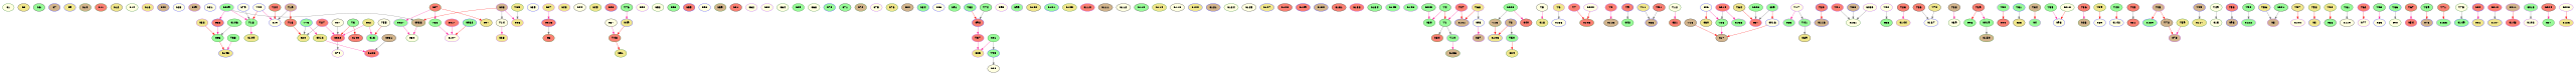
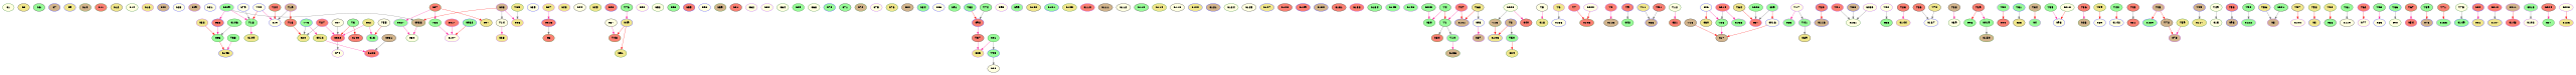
  strict digraph {
    node [color=darkgreen fillcolor=palegreen style=filled]
    edge [color=gray40 weight=1]
    c1 [fillcolor=lightyellow]
    c3 [color=black fillcolor=khaki]
    c6 [color=black]
    c7 [color=blue fillcolor=tan]
    c9 [color=blue fillcolor=khaki]
    c10 [fillcolor=tan]
    c11 [fillcolor=salmon]
    c12 [color=black fillcolor=khaki]
    c14 [fillcolor=lightyellow]
    c16 [color=purple fillcolor=khaki]
    c22 [color=blue fillcolor=tan]
    c23 [color=blue fillcolor=lightyellow]
    c29 [color=purple fillcolor=tan]
    c31 [color=blue fillcolor=lightyellow]
    c32 [color=purple fillcolor=khaki]
    co5
    c143 [color=blue fillcolor=khaki]
    c35 [color=blue fillcolor=lightyellow]
    c37 [color=purple fillcolor=khaki]
    co15 [color=blue fillcolor=salmon]
    c5 [fillcolor=salmon]
    c38 [color=blue fillcolor=salmon]
    c43 [color=purple fillcolor=khaki]
    c44 [color=black fillcolor=lightyellow]
    c45 [fillcolor=khaki]
    c47 [color=black fillcolor=lightyellow]
    co22 [color=purple fillcolor=salmon]
    c74 [color=purple fillcolor=lightyellow]
    c48 [color=blue fillcolor=salmon]
    c49 [color=blue fillcolor=khaki]
    v48 [fillcolor=salmon]
    c51 [fillcolor=khaki]
    c50 [color=purple fillcolor=lightyellow]
    c52 [fillcolor=lightyellow]
    c53 [color=black]
    c55 [color=blue fillcolor=salmon]
    c56 [color=blue fillcolor=lightyellow]
    c59 [fillcolor=tan]
    c61 [color=black fillcolor=salmon]
    c62 [color=purple fillcolor=lightyellow]
    c63 [color=purple fillcolor=lightyellow]
    c64 [fillcolor=lightyellow]
    c65
    c67 [color=black fillcolor=lightyellow]
    c68 [fillcolor=lightyellow]
    c70 [color=blue]
    c71 [color=black]
    c72 [fillcolor=tan]
    c75 [color=purple fillcolor=lightyellow]
    c76 [fillcolor=khaki]
    c79 [color=blue fillcolor=lightyellow]
    v18
    c109 [fillcolor=khaki]
    c82 [color=black fillcolor=tan]
    c84 [color=blue]
    c86 [color=blue fillcolor=lightyellow]
    c91
    c92 [color=blue fillcolor=salmon]
-   v37 [color=purple fillcolor=salmon]
+   v37 [color=black fillcolor=salmon]
    c25 [color=purple fillcolor=khaki]
    c95 [color=purple fillcolor=lightyellow]
    c99 [color=purple]
    c100 [color=black fillcolor=khaki]
    c101 [color=blue]
    c105 [fillcolor=khaki]
    c106
    c110 [color=purple fillcolor=salmon]
    c111 [color=black fillcolor=tan]
    c112 [color=black fillcolor=lightyellow]
    c113 [color=black]
    c114 [fillcolor=khaki]
    c118 [color=black fillcolor=lightyellow]
    c120 [color=blue fillcolor=khaki]
    c121 [color=blue fillcolor=tan]
    c124 [fillcolor=lightyellow]
    c125 [color=black fillcolor=lightyellow]
    c127 [color=blue fillcolor=khaki]
    c128 [color=black fillcolor=salmon]
    c129 [color=blue fillcolor=salmon]
    c130 [color=blue fillcolor=tan]
    c131 [color=black fillcolor=salmon]
    c132 [color=purple fillcolor=salmon]
    c134 [color=black]
    c145 [color=purple]
    c146 [color=purple]
    v1 [color=black]
    c34 [fillcolor=salmon]
    v10 [color=purple]
    c136 [fillcolor=tan]
    v2 [color=blue fillcolor=tan]
    c103 [color=blue fillcolor=khaki]
    v50 [color=purple]
    c24 [fillcolor=khaki]
    v3 [color=black]
    c140 [color=black fillcolor=salmon]
    v4 [color=black]
    c80
    v5 [color=black fillcolor=lightyellow]
    c18 [fillcolor=khaki]
    v6 [color=purple fillcolor=khaki]
    c135 [color=blue fillcolor=lightyellow]
    v7 [color=purple fillcolor=salmon]
    c108 [fillcolor=salmon]
    v8 [color=purple fillcolor=salmon]
    c115 [color=black fillcolor=tan]
    v9 [color=blue fillcolor=salmon]
    c42
    v11 [color=blue fillcolor=khaki]
    c36 [color=blue fillcolor=tan]
    v12 [fillcolor=lightyellow]
    c81 [fillcolor=salmon]
    v13 [color=black fillcolor=tan]
    c17 [color=black fillcolor=tan]
    v14 [color=black fillcolor=lightyellow]
    c28 [color=purple fillcolor=khaki]
    v15 [fillcolor=tan]
    v16 [fillcolor=salmon]
    c20 [fillcolor=khaki]
    v17 [color=purple fillcolor=lightyellow]
    c33 [color=purple]
    v41 [color=purple]
    c69 [color=black fillcolor=khaki]
    v19 [color=purple fillcolor=tan]
    c19 [color=blue fillcolor=lightyellow]
    v20 [color=blue fillcolor=salmon]
    c116 [color=blue fillcolor=tan]
    v21 [color=purple fillcolor=salmon]
    c151 [fillcolor=lightyellow]
    v22 [color=purple fillcolor=lightyellow]
    c58 [color=black]
    v23 [color=black fillcolor=salmon]
    c144 [color=purple fillcolor=khaki]
    v24 [fillcolor=salmon]
    v25 [color=black]
    v26 [color=black fillcolor=salmon]
    c137 [color=blue fillcolor=lightyellow]
    v27 [color=purple fillcolor=salmon]
    v28 [color=black fillcolor=tan]
    c39 [fillcolor=lightyellow]
    v29 [color=black fillcolor=salmon]
    c96
    co19
    c150 [fillcolor=tan]
    v30 [color=purple]
    c94 [color=black fillcolor=salmon]
    v31 [color=blue]
    c85 [color=black fillcolor=khaki]
    v32 [color=blue]
    v33
    v34 [fillcolor=tan]
    c4 [color=purple]
    c98 [color=blue fillcolor=lightyellow]
    v35
    v36 [color=black fillcolor=salmon]
    c26 [fillcolor=tan]
    v38 [color=blue fillcolor=tan]
    v39 [fillcolor=khaki]
    c89 [color=blue fillcolor=lightyellow]
    c142 [color=blue fillcolor=lightyellow]
    v40
    v42 [color=black fillcolor=salmon]
    c21 [color=black fillcolor=salmon]
    v43 [color=purple fillcolor=tan]
    c139 [color=blue]
    v72 [color=black fillcolor=tan]
    c78 [color=purple fillcolor=tan]
    v44 [color=blue fillcolor=lightyellow]
    v45 [color=blue fillcolor=tan]
    c117 [fillcolor=khaki]
    v46 [color=blue]
    c88 [color=black fillcolor=lightyellow]
    v47 [color=purple fillcolor=salmon]
    c141 [color=blue fillcolor=tan]
    v49 [fillcolor=lightyellow]
    c15 [fillcolor=lightyellow]
    v51 [color=black fillcolor=salmon]
    v52 [color=blue fillcolor=salmon]
    c93 [color=blue fillcolor=tan]
    c107 [color=purple fillcolor=lightyellow]
    v53
    v54 [color=black]
    c122 [color=purple]
    v55 [color=black fillcolor=lightyellow]
    c13 [color=purple]
    v56 [color=blue fillcolor=khaki]
    c8 [color=purple fillcolor=tan]
    v57 [color=black fillcolor=khaki]
    c104 [color=purple fillcolor=lightyellow]
    v58 [fillcolor=khaki]
    c2 [color=blue fillcolor=khaki]
    v59 [fillcolor=khaki]
    v60 [fillcolor=khaki]
    c66 [color=black]
    c119 [color=black fillcolor=lightyellow]
    v61
    v62 [color=purple fillcolor=salmon]
    c77 [color=purple fillcolor=lightyellow]
    v63 [color=black]
    c83 [color=blue fillcolor=lightyellow]
    v64 [color=black fillcolor=khaki]
    c57 [color=purple fillcolor=salmon]
    v65 [fillcolor=khaki]
    c46 [color=purple fillcolor=khaki]
    v66 [color=blue]
    c90 [fillcolor=lightyellow]
    v67 [fillcolor=salmon]
    c54 [color=purple fillcolor=salmon]
-   v68 [color=purple fillcolor=khaki]
+   v68 [color=black fillcolor=khaki]
    co3 [color=blue fillcolor=lightyellow]
    c87 [color=purple fillcolor=tan]
    v69 [color=black]
    c73 [color=blue fillcolor=tan]
    v70 [color=black fillcolor=khaki]
    v71 [fillcolor=salmon]
    c133 [color=purple]
    v73 [color=blue]
    co12 [fillcolor=khaki]
    c126 [color=purple fillcolor=salmon]
    v74 [color=black]
    v75 [fillcolor=lightyellow]
    c149 [color=blue]
    v76 [color=black]
    co1
    co2 [fillcolor=khaki]
    co4 [color=blue fillcolor=salmon]
    c41 [color=blue fillcolor=khaki]
    co6 [color=blue fillcolor=lightyellow]
    c60 [color=black fillcolor=khaki]
    co7 [fillcolor=salmon]
    c97 [color=black fillcolor=khaki]
    co27 [color=purple]
    c30 [fillcolor=lightyellow]
    co8 [color=purple fillcolor=tan]
    co33 [fillcolor=tan]
    co9 [color=purple]
    co16 [color=blue fillcolor=lightyellow]
    co10 [color=purple fillcolor=salmon]
    c147 [color=blue fillcolor=khaki]
    co11 [color=purple fillcolor=tan]
    c148 [color=purple fillcolor=salmon]
    co13 [color=purple]
    c102 [color=purple fillcolor=lightyellow]
    co14 [color=purple fillcolor=salmon]
    c138 [color=purple]
    co17 [color=purple fillcolor=salmon]
    co18 [fillcolor=lightyellow]
    co20 [color=purple fillcolor=lightyellow]
    co21 [color=black]
-   co23
+   co23 [fillcolor=lightyellow]
    c40 [color=black fillcolor=salmon]
    co24 [color=black fillcolor=salmon]
    c27
    co25 [color=black]
    co26
    co28 [color=purple fillcolor=lightyellow]
    c123 [color=purple fillcolor=khaki]
    co29 [color=purple]
    co30 [color=purple fillcolor=lightyellow]
    co31 [color=black fillcolor=tan]
    co32 [color=blue]
    c32 -> co5 [color=red]
    co5 -> c143 [color=red]
    c37 -> co15 [color=deeppink]
    co15 -> c5
    c38 -> co5 [color=deeppink]
    c47 -> co22
    co22 -> c74
    c49 -> v48 [color=red]
-   v48 -> c51 [color=red]
+   c49 -> c51 [color=red]
    c67 -> v48 [color=deeppink]
    c79 -> v18
    v18 -> c109 [color=deeppink]
    c92 -> v37 [color=deeppink]
    v37 -> c25 [color=deeppink]
    c106 -> co5
    v1 -> c34
    v1 -> v10
    v10 -> c136 [color=deeppink]
    v2 -> c103 [color=red]
    v2 -> v50
    v50 -> c24 [color=red]
    v3 -> co22 [color=red]
    v3 -> c140 [color=red]
    v4 -> v1 [color=red]
    v4 -> c80 [color=deeppink]
    v5 -> c18 [color=deeppink]
    v6 -> c135
    v7 -> c108 [color=red]
    v8 -> c115 [color=deeppink]
    v9 -> c42
    v11 -> c36
    v12 -> c81 [color=deeppink]
    v13 -> c17 [color=red]
    v14 -> c28 [color=deeppink]
    v15 -> c103 [color=red]
    v16 -> c20 [color=red]
    v17 -> c33 [color=deeppink]
    v17 -> v41
    v41 -> c69
    v19 -> v16 [color=red]
    v19 -> c19
    v20 -> c116 [color=red]
    v21 -> c151
    v22 -> c58
    v23 -> c144 [color=deeppink]
    v24 -> c19 [color=red]
    v25 -> c17 [color=deeppink]
    v26 -> c137
    v27 -> co22 [color=deeppink]
    v27 -> c20
    v28 -> c39 [color=deeppink]
    v29 -> c96 [color=red]
    v29 -> co19 [color=deeppink]
    co19 -> c150
    v30 -> c94 [color=red]
    v31 -> c85
    v32 -> c92 [color=red]
    v33 -> c143 [color=deeppink]
    v34 -> c4 [color=red]
    v35 -> c98 [color=deeppink]
    v36 -> c26 [color=deeppink]
    v38 -> c151
    v39 -> c89 [color=red]
    v40 -> c142 [color=red]
    v42 -> c21
    v43 -> c139 [color=red]
    v43 -> v72 [color=red]
    v72 -> c78 [color=red]
    v44 -> v18 [color=red]
    v44 -> c19 [color=deeppink]
    v45 -> c117
    v46 -> c88
    v47 -> v1 [color=deeppink]
    v47 -> c141 [color=red]
    v49 -> c15
    v51 -> c36
    v52 -> c93
    v53 -> c107 [color=deeppink]
    v54 -> c122
    v55 -> c13 [color=red]
    v56 -> c8
    v57 -> c104 [color=red]
    v58 -> c2 [color=red]
    v59 -> c78 [color=deeppink]
    v60 -> c66 [color=red]
    v61 -> c119
    v62 -> c77 [color=red]
    v63 -> c83 [color=deeppink]
    v64 -> c57 [color=red]
    v65 -> c46
    v66 -> c90
    v67 -> c54 [color=deeppink]
    v68 -> c141 [color=red]
    v68 -> co3
    co3 -> c87 [color=deeppink]
    v69 -> c73 [color=red]
    v70 -> c137
    v71 -> c133 [color=red]
    v73 -> c20
    v73 -> co12 [color=deeppink]
    co12 -> c126 [color=deeppink]
    v74 -> c92
    v75 -> c149
    v76 -> c49 [color=deeppink]
    co1 -> c25 [color=deeppink]
    co1 -> v46
    co2 -> co22 [color=deeppink]
    co2 -> c13 [color=deeppink]
    co4 -> c41 [color=deeppink]
    co6 -> v25 [color=deeppink]
    co6 -> c60 [color=red]
    co7 -> v53 [color=deeppink]
    co7 -> c97 [color=red]
    co7 -> co27 [color=deeppink]
    co27 -> c30 [color=deeppink]
    co8 -> v14
    co8 -> c46 [color=deeppink]
    co8 -> co33 [color=red]
    co33 -> c30 [color=deeppink]
    co9 -> c57
    co9 -> co16 [color=red]
    co16 -> c17 [color=red]
    co10 -> c147
    co11 -> c148 [color=red]
    co13 -> c102
    co14 -> v25
    co14 -> c138 [color=deeppink]
    co17 -> c107 [color=deeppink]
    co18 -> c98 [color=red]
    co20 -> c108 [color=red]
    co21 -> c8
    co23 -> v15
    co23 -> c40 [color=deeppink]
    co24 -> c27 [color=deeppink]
    co25 -> c80 [color=deeppink]
    co26 -> c57
    co28 -> c123 [color=red]
    co29 -> c38 [color=deeppink]
    co29 -> v18 [color=deeppink]
    co29 -> co33
    co30 -> c151
    co31 -> c126
    co32 -> c107 [color=red]
  }
